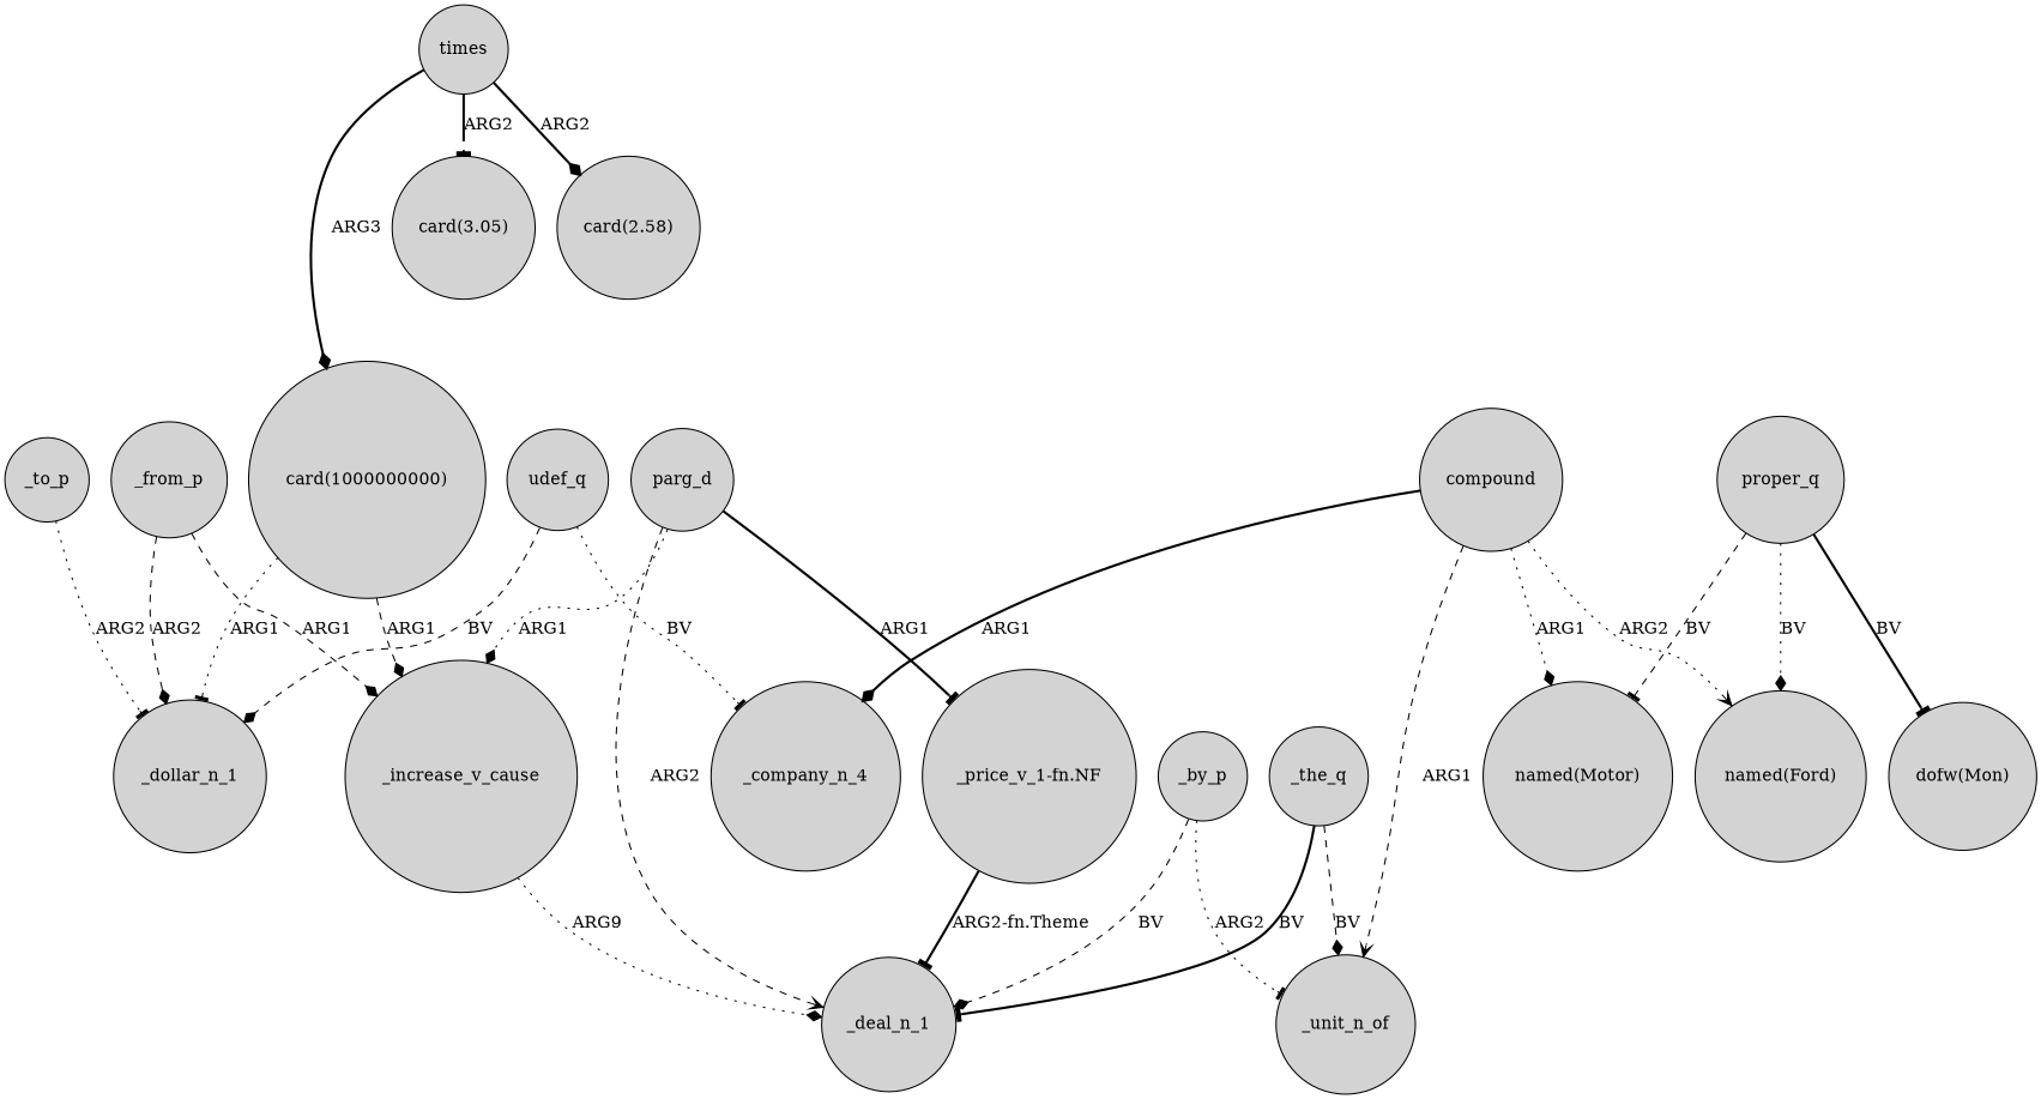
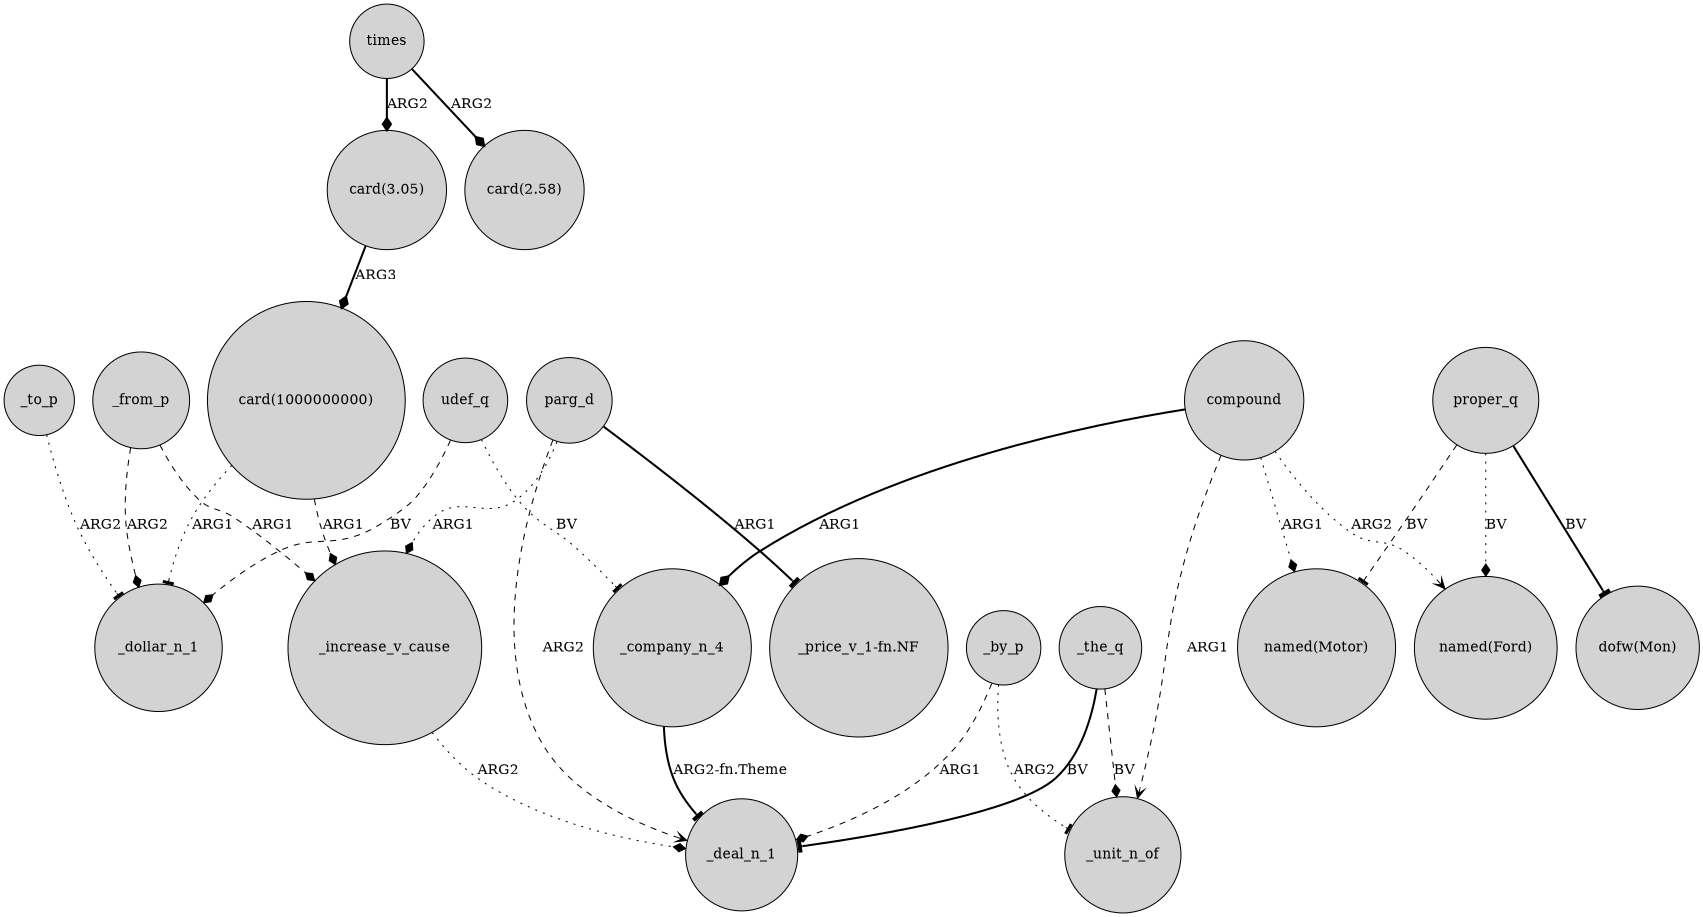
  digraph {
    node [shape=circle style=filled]
    edge [arrowhead=diamond style=dotted]
    _to_p
    _dollar_n_1
    _increase_v_cause
    _deal_n_1
    compound
    _unit_n_of
    n7 [label=_company_n_4]
    "named(Motor)"
    "named(Ford)"
    _the_q
    _from_p
    "_price_v_1-fn.NF"
    times
    "card(1000000000)"
    "card(2.58)"
    "card(3.05)"
    proper_q
    "dofw(Mon)"
    _by_p
    parg_d
    udef_q
    _to_p -> _dollar_n_1 [arrowhead=tee label=ARG2]
-   _increase_v_cause -> _deal_n_1 [label=ARG9]
+   _increase_v_cause -> _deal_n_1 [label=ARG2]
    compound -> _unit_n_of [arrowhead=vee label=ARG1 style=dashed]
    compound -> n7 [label=ARG1 style=bold]
    compound -> "named(Motor)" [label=ARG1]
    compound -> "named(Ford)" [arrowhead=vee label=ARG2]
    _the_q -> _deal_n_1 [arrowhead=tee label=BV style=bold]
    _the_q -> _unit_n_of [label=BV style=dashed]
    _from_p -> _dollar_n_1 [label=ARG2 style=dashed]
    _from_p -> _increase_v_cause [label=ARG1 style=dashed]
-   "_price_v_1-fn.NF" -> _deal_n_1 [arrowhead=tee label="ARG2-fn.Theme" style=bold]
-   times -> "card(1000000000)" [label=ARG3 style=bold]
+   n7 -> _deal_n_1 [arrowhead=tee label="ARG2-fn.Theme" style=bold]
+   "card(3.05)" -> "card(1000000000)" [label=ARG3 style=bold]
    times -> "card(2.58)" [label=ARG2 style=bold]
-   times -> "card(3.05)" [arrowhead=tee label=ARG2 style=bold]
+   times -> "card(3.05)" [label=ARG2 style=bold]
    "card(1000000000)" -> _dollar_n_1 [arrowhead=tee label=ARG1]
    "card(1000000000)" -> _increase_v_cause [label=ARG1 style=dashed]
    proper_q -> "named(Motor)" [arrowhead=tee label=BV style=dashed]
    proper_q -> "named(Ford)" [label=BV]
    proper_q -> "dofw(Mon)" [arrowhead=tee label=BV style=bold]
-   _by_p -> _deal_n_1 [label=BV style=dashed]
+   _by_p -> _deal_n_1 [label=ARG1 style=dashed]
    _by_p -> _unit_n_of [arrowhead=tee label=ARG2]
    parg_d -> _increase_v_cause [label=ARG1]
    parg_d -> _deal_n_1 [arrowhead=vee label=ARG2 style=dashed]
    parg_d -> "_price_v_1-fn.NF" [arrowhead=tee label=ARG1 style=bold]
    udef_q -> _dollar_n_1 [label=BV style=dashed]
    udef_q -> n7 [arrowhead=tee label=BV]
  }
